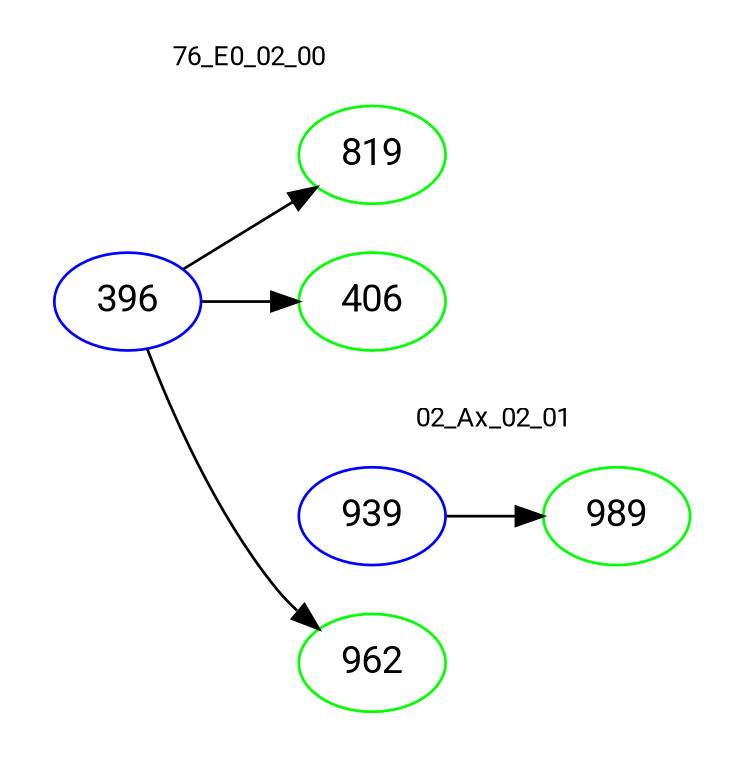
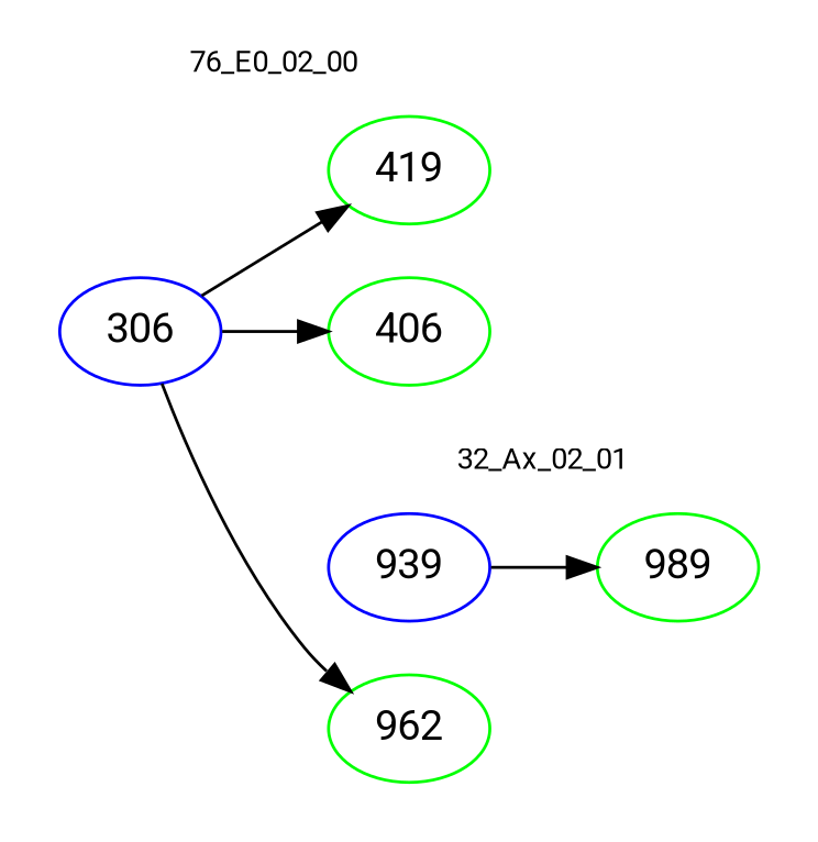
  digraph {
    fontname=Roboto
    rankdir=LR
    node [color=green fontname=Roboto]
    edge [color=black fontname=Roboto]
    n1 [color=blue label=939]
    n2 [label=962]
    n3 [label=989]
-   n4 [color=blue label=396]
+   n4 [color=blue label=306]
    n5 [label=406]
-   n6 [label=819]
+   n6 [label=419]
    subgraph cluster_1 {
      color=white
      fontsize=10
-     label="02_Ax_02_01"
+     label="32_Ax_02_01"
      n1
      n2
      n3
    }
    subgraph cluster_2 {
      color=white
      fontsize=10
      label="76_E0_02_00"
      n4
      n5
      n6
    }
    n1 -> n3
    n4 -> n2
    n4 -> n5
    n4 -> n6
  }
